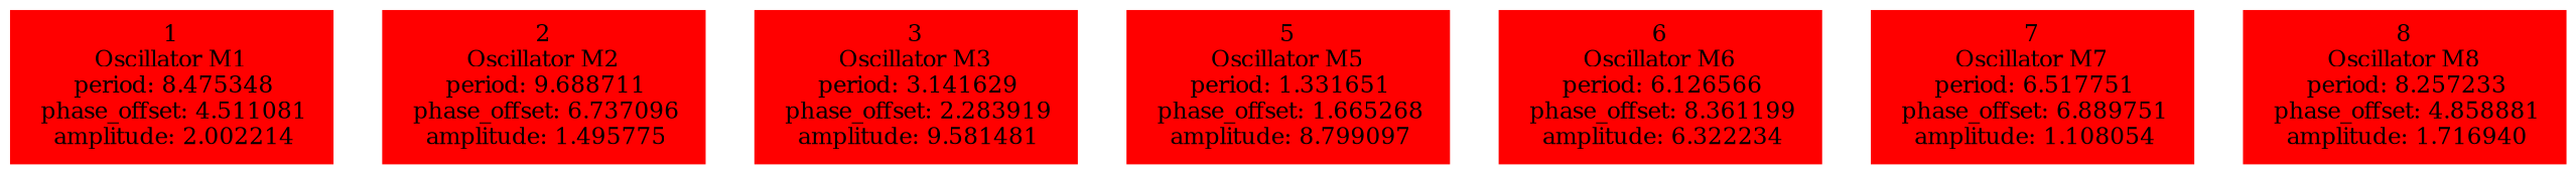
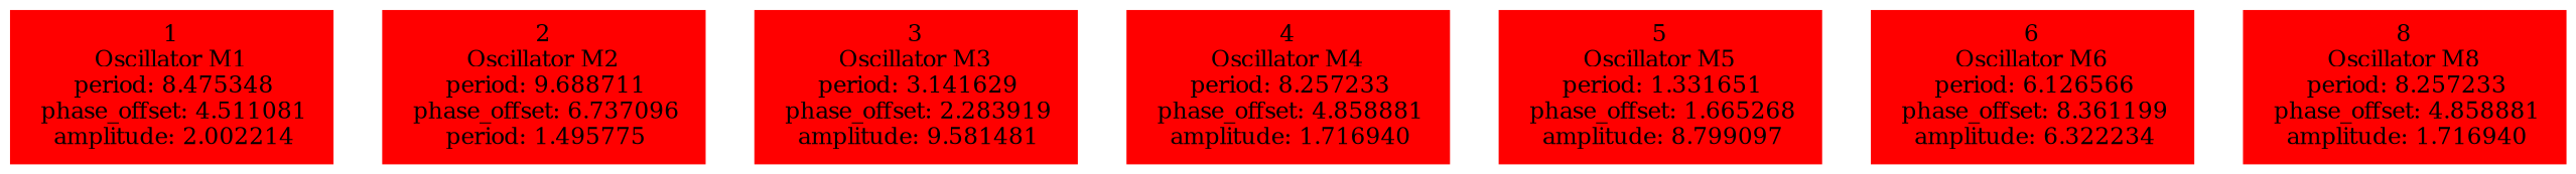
  digraph {
    forcelabels=true
    node [color=red fontsize=8 shape=box style=filled]
    n1 [label=<1<BR />Oscillator M1<BR /> period: 8.475348<BR /> phase_offset: 4.511081<BR /> amplitude: 2.002214>]
-   n2 [label=<2<BR />Oscillator M2<BR /> period: 9.688711<BR /> phase_offset: 6.737096<BR /> amplitude: 1.495775>]
+   n2 [label=<2<BR />Oscillator M2<BR /> period: 9.688711<BR /> phase_offset: 6.737096<BR /> period: 1.495775>]
    n3 [label=<3<BR />Oscillator M3<BR /> period: 3.141629<BR /> phase_offset: 2.283919<BR /> amplitude: 9.581481>]
+   n4 [label=<4<BR />Oscillator M4<BR /> period: 8.257233<BR /> phase_offset: 4.858881<BR /> amplitude: 1.716940>]
    n5 [label=<5<BR />Oscillator M5<BR /> period: 1.331651<BR /> phase_offset: 1.665268<BR /> amplitude: 8.799097>]
    n6 [label=<6<BR />Oscillator M6<BR /> period: 6.126566<BR /> phase_offset: 8.361199<BR /> amplitude: 6.322234>]
-   n7 [label=<7<BR />Oscillator M7<BR /> period: 6.517751<BR /> phase_offset: 6.889751<BR /> amplitude: 1.108054>]
    n8 [label=<8<BR />Oscillator M8<BR /> period: 8.257233<BR /> phase_offset: 4.858881<BR /> amplitude: 1.716940>]
  }
